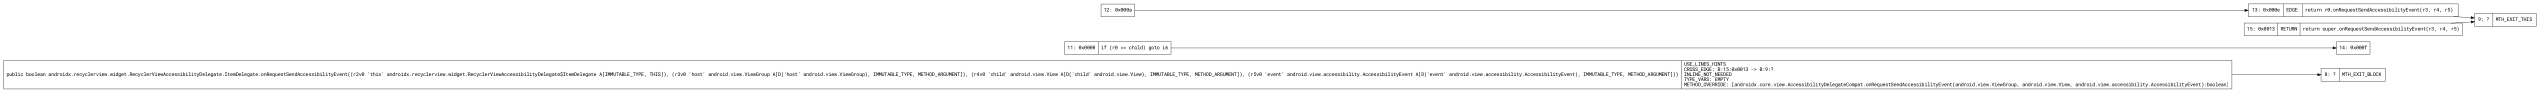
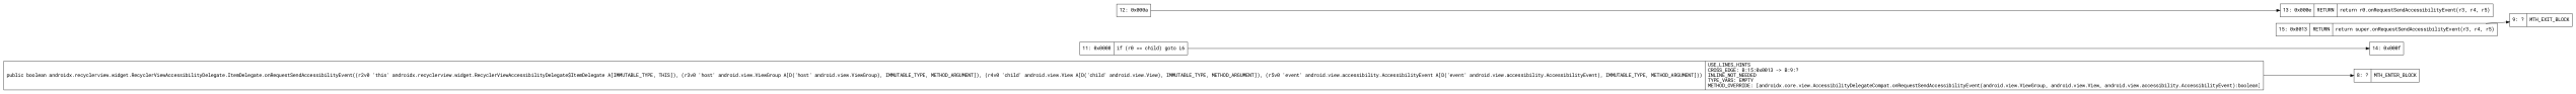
  digraph {
    fontname="Roboto Mono"
    rankdir=LR
    node [fontname="Roboto Mono" shape=record]
    edge [fontname="Roboto Mono"]
-   n1 [label="{8\:\ ?|MTH_EXIT_BLOCK\l}"]
+   n1 [label="{8\:\ ?|MTH_ENTER_BLOCK\l}"]
    n2 [label="{11\:\ 0x0008|if (r0 == child) goto L6\l}"]
    n3 [label="{14\:\ 0x000f}"]
    n4 [label="{12\:\ 0x000a}"]
-   n5 [label="{13\:\ 0x000e|EDGE\l|return r0.onRequestSendAccessibilityEvent(r3, r4, r5)\l}"]
-   n6 [label="{9\:\ ?|MTH_EXIT_THIS\l}"]
+   n5 [label="{13\:\ 0x000e|RETURN\l|return r0.onRequestSendAccessibilityEvent(r3, r4, r5)\l}"]
+   n6 [label="{9\:\ ?|MTH_EXIT_BLOCK\l}"]
    n7 [label="{15\:\ 0x0013|RETURN\l|return super.onRequestSendAccessibilityEvent(r3, r4, r5)\l}"]
    n8 [label="{public boolean androidx.recyclerview.widget.RecyclerViewAccessibilityDelegate.ItemDelegate.onRequestSendAccessibilityEvent((r2v0 'this' androidx.recyclerview.widget.RecyclerViewAccessibilityDelegate$ItemDelegate A[IMMUTABLE_TYPE, THIS]), (r3v0 'host' android.view.ViewGroup A[D('host' android.view.ViewGroup), IMMUTABLE_TYPE, METHOD_ARGUMENT]), (r4v0 'child' android.view.View A[D('child' android.view.View), IMMUTABLE_TYPE, METHOD_ARGUMENT]), (r5v0 'event' android.view.accessibility.AccessibilityEvent A[D('event' android.view.accessibility.AccessibilityEvent), IMMUTABLE_TYPE, METHOD_ARGUMENT]))  | USE_LINES_HINTS\lCROSS_EDGE: B:15:0x0013 \-\> B:9:?\lINLINE_NOT_NEEDED\lTYPE_VARS: EMPTY\lMETHOD_OVERRIDE: [androidx.core.view.AccessibilityDelegateCompat.onRequestSendAccessibilityEvent(android.view.ViewGroup, android.view.View, android.view.accessibility.AccessibilityEvent):boolean]\l}"]
    n2 -> n3
    n4 -> n5
-   n5 -> n6
    n7 -> n6
    n8 -> n1
  }
